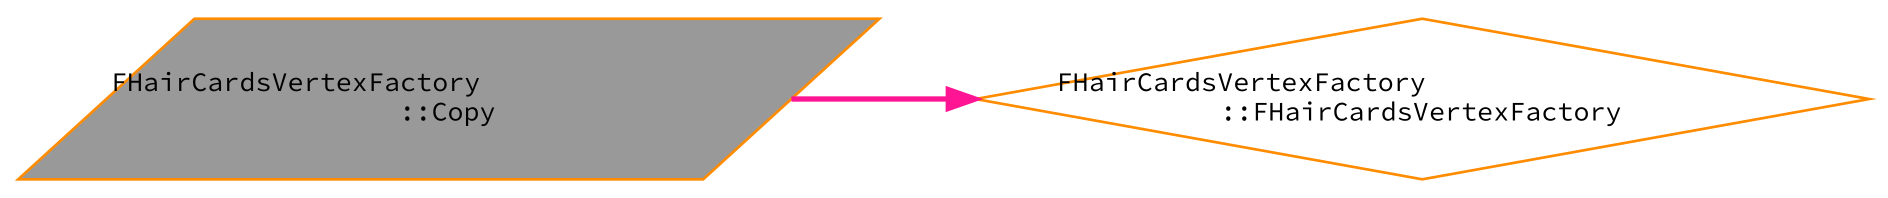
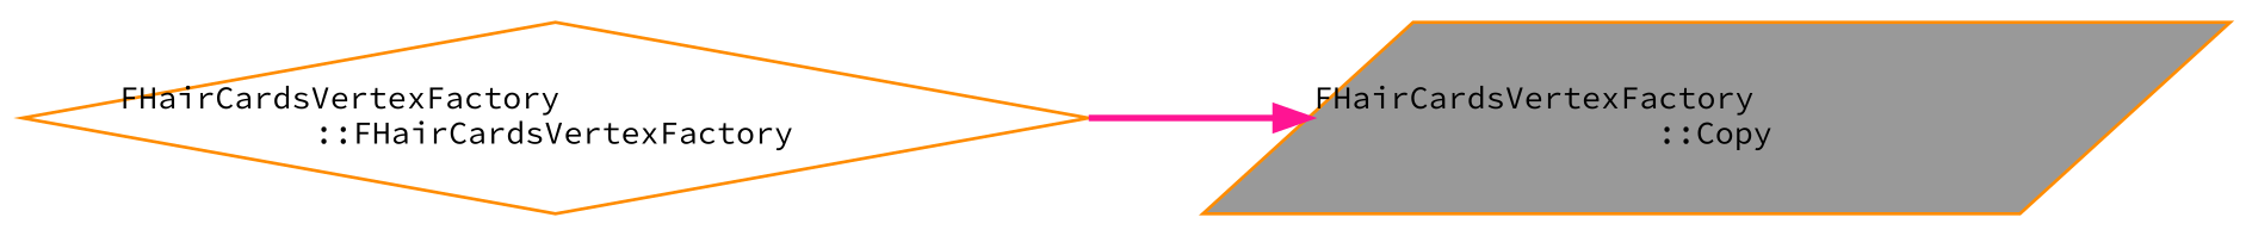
  digraph {
    rankdir=LR
    fontname="Source Code Pro"
    node [color=darkorange fontname="Source Code Pro" fontsize=10 style=filled]
    n1 [fillcolor=grey60 fontcolor=black height=0.2 label="FHairCardsVertexFactory\l::Copy" shape=parallelogram width=0.4]
    n2 [fillcolor=white height=0.2 label="FHairCardsVertexFactory\l::FHairCardsVertexFactory" shape=diamond width=0.4]
-   n1 -> n2 [color=deeppink fontname="Source Code Pro" fontsize=10 labelfontname=Helvetica labelfontsize=10 style=bold]
+   n2 -> n1 [color=deeppink fontname="Source Code Pro" fontsize=10 labelfontname=Helvetica labelfontsize=10 style=bold]
  }
